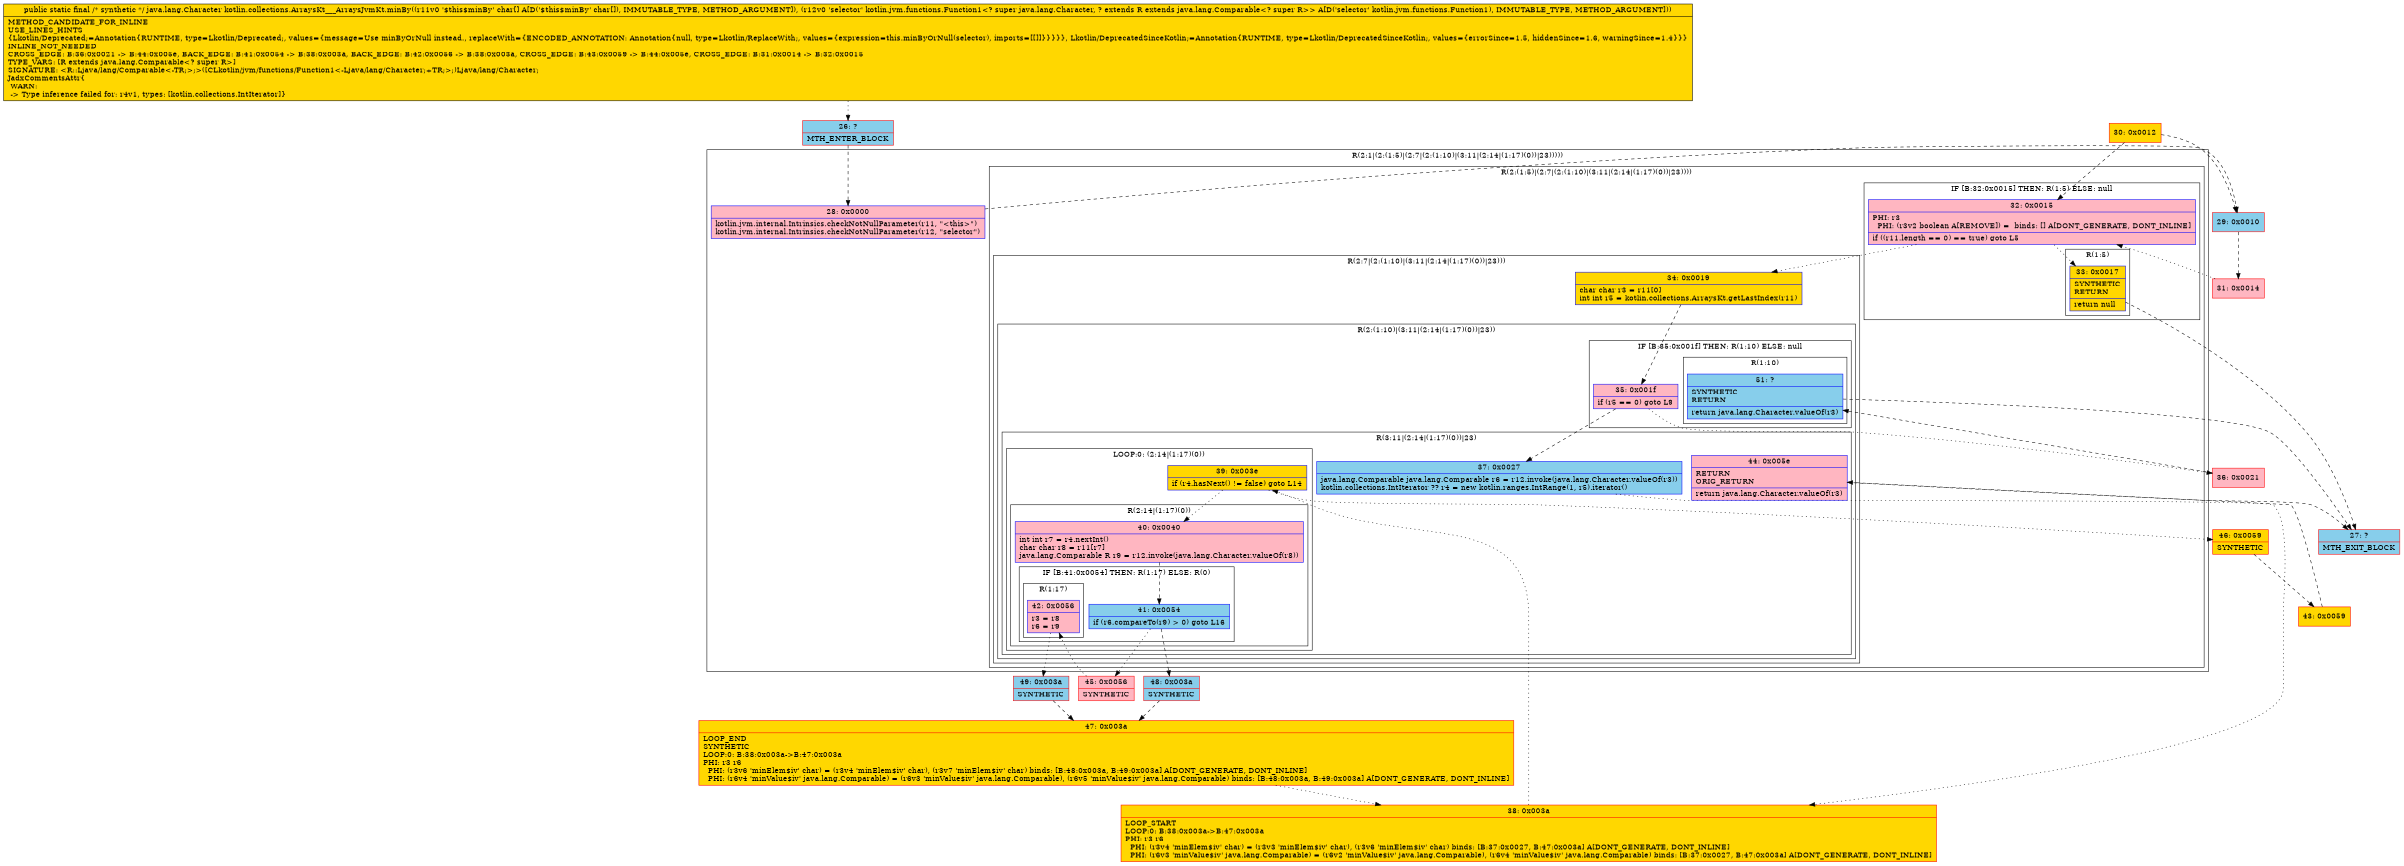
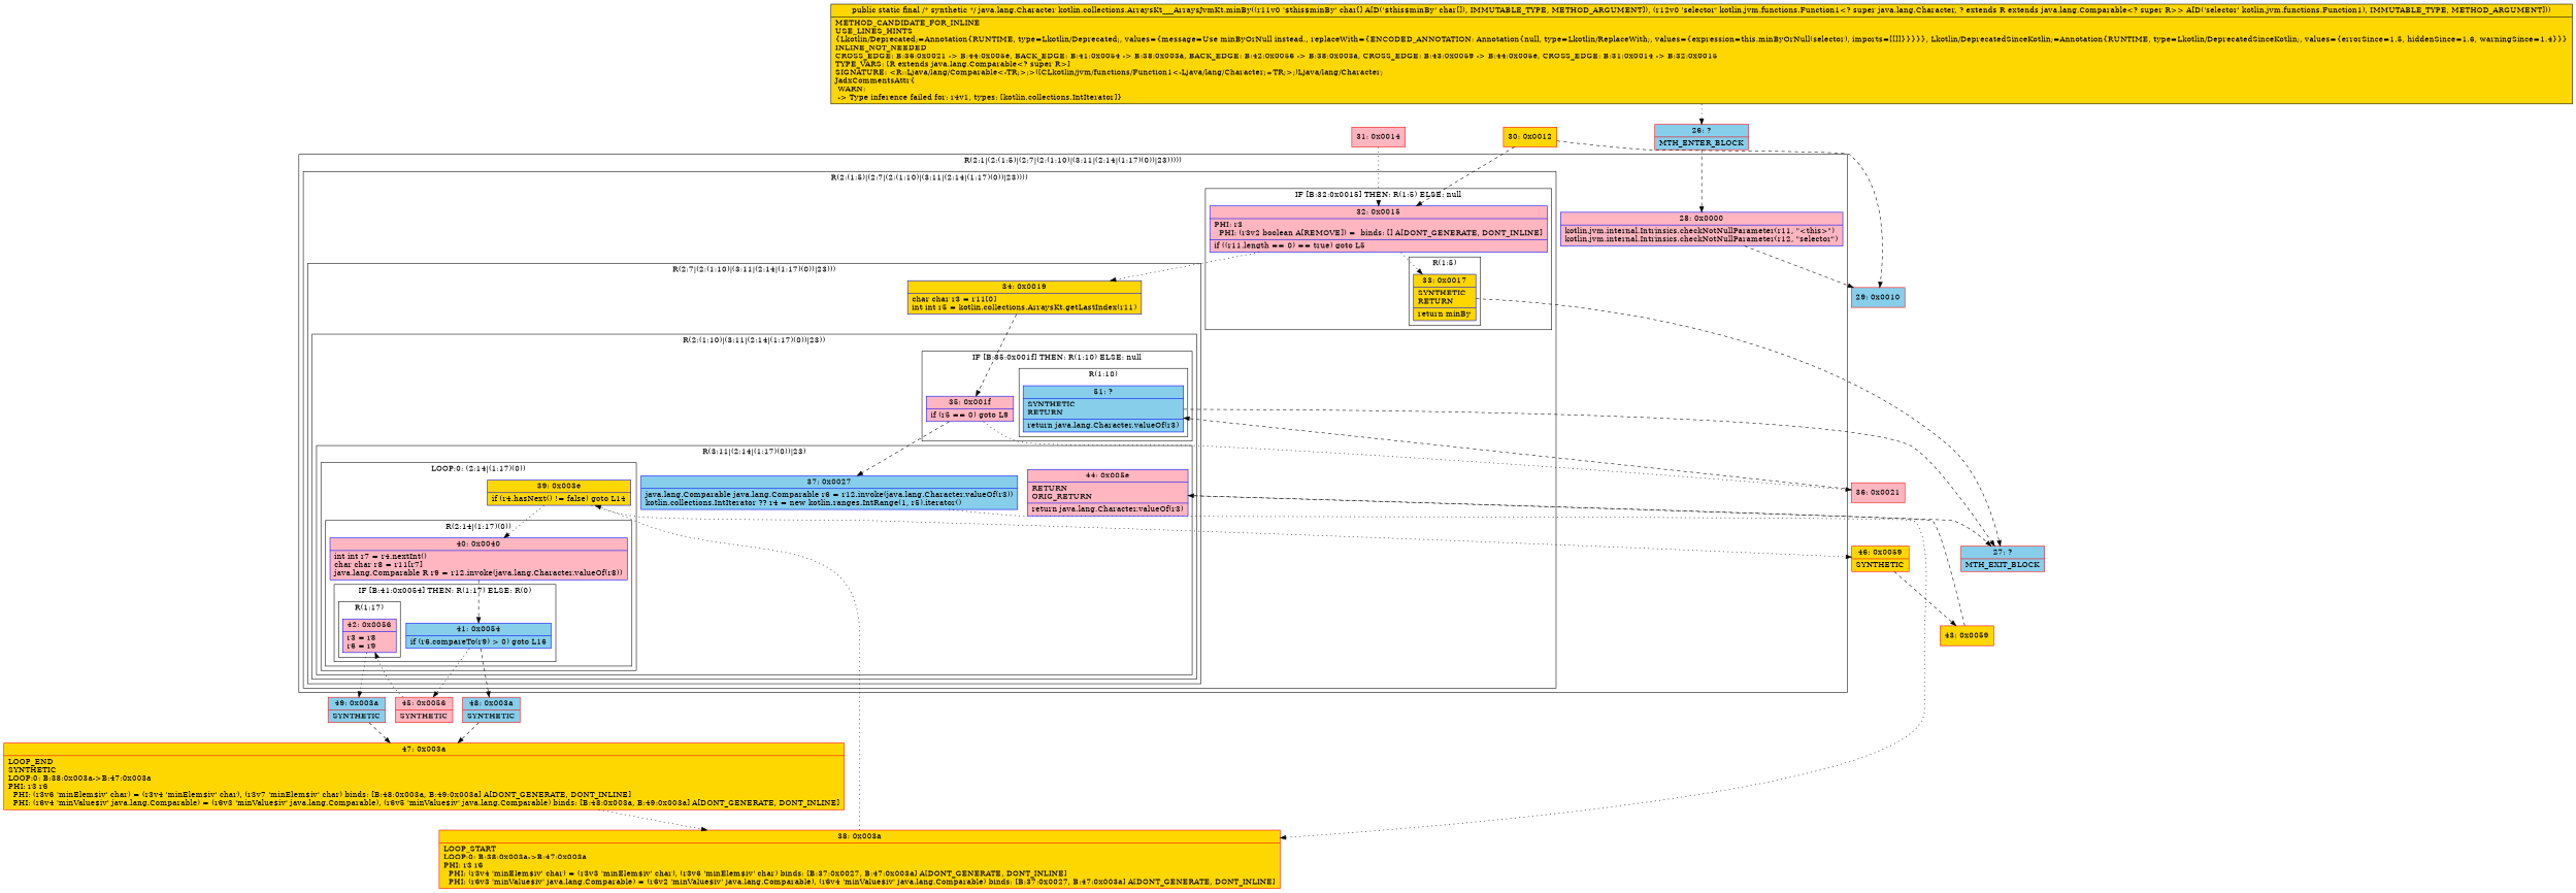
  digraph {
    node [color=red fillcolor=gold shape=record style=filled]
    edge [style=dashed]
-   n1 [color=blue label="{33\:\ 0x0017|SYNTHETIC\lRETURN\l|return null\l}"]
+   n1 [color=blue label="{33\:\ 0x0017|SYNTHETIC\lRETURN\l|return minBy\l}"]
    n2 [color=blue fillcolor=lightpink label="{32\:\ 0x0015|PHI: r3 \l  PHI: (r3v2 boolean A[REMOVE]) =  binds: [] A[DONT_GENERATE, DONT_INLINE]\l|if ((r11.length == 0) == true) goto L5\l}"]
    n3 [color=blue fillcolor=skyblue label="{51\:\ ?|SYNTHETIC\lRETURN\l|return java.lang.Character.valueOf(r3)\l}"]
    n4 [color=blue fillcolor=lightpink label="{35\:\ 0x001f|if (r5 == 0) goto L9\l}"]
    n5 [color=blue fillcolor=lightpink label="{42\:\ 0x0056|r3 = r8\lr6 = r9\l}"]
    n6 [color=blue fillcolor=skyblue label="{41\:\ 0x0054|if (r6.compareTo(r9) \> 0) goto L16\l}"]
    n7 [color=blue fillcolor=lightpink label="{40\:\ 0x0040|int int r7 = r4.nextInt()\lchar char r8 = r11[r7]\ljava.lang.Comparable R r9 = r12.invoke(java.lang.Character.valueOf(r8))\l}"]
    n8 [color=blue label="{39\:\ 0x003e|if (r4.hasNext() != false) goto L14\l}"]
    n9 [color=blue fillcolor=skyblue label="{37\:\ 0x0027|java.lang.Comparable java.lang.Comparable r6 = r12.invoke(java.lang.Character.valueOf(r3))\lkotlin.collections.IntIterator ?? r4 = new kotlin.ranges.IntRange(1, r5).iterator()\l}"]
    n10 [color=blue fillcolor=lightpink label="{44\:\ 0x005e|RETURN\lORIG_RETURN\l|return java.lang.Character.valueOf(r3)\l}"]
    n11 [color=blue label="{34\:\ 0x0019|char char r3 = r11[0]\lint int r5 = kotlin.collections.ArraysKt.getLastIndex(r11)\l}"]
    n12 [color=blue fillcolor=lightpink label="{28\:\ 0x0000|kotlin.jvm.internal.Intrinsics.checkNotNullParameter(r11, \"\<this\>\")\lkotlin.jvm.internal.Intrinsics.checkNotNullParameter(r12, \"selector\")\l}"]
    n13 [fillcolor=skyblue label="{27\:\ ?|MTH_EXIT_BLOCK\l}"]
    n14 [fillcolor=lightpink label="{36\:\ 0x0021}"]
    n15 [fillcolor=skyblue label="{49\:\ 0x003a|SYNTHETIC\l}"]
    n16 [fillcolor=lightpink label="{45\:\ 0x0056|SYNTHETIC\l}"]
    n17 [fillcolor=skyblue label="{48\:\ 0x003a|SYNTHETIC\l}"]
    n18 [label="{46\:\ 0x0059|SYNTHETIC\l}"]
    n19 [label="{38\:\ 0x003a|LOOP_START\lLOOP:0: B:38:0x003a\-\>B:47:0x003a\lPHI: r3 r6 \l  PHI: (r3v4 'minElem$iv' char) = (r3v3 'minElem$iv' char), (r3v6 'minElem$iv' char) binds: [B:37:0x0027, B:47:0x003a] A[DONT_GENERATE, DONT_INLINE]\l  PHI: (r6v3 'minValue$iv' java.lang.Comparable) = (r6v2 'minValue$iv' java.lang.Comparable), (r6v4 'minValue$iv' java.lang.Comparable) binds: [B:37:0x0027, B:47:0x003a] A[DONT_GENERATE, DONT_INLINE]\l}"]
    n20 [fillcolor=skyblue label="{29\:\ 0x0010}"]
    n21 [fillcolor=lightpink label="{31\:\ 0x0014}"]
    n22 [label="{43\:\ 0x0059}"]
    n23 [label="{47\:\ 0x003a|LOOP_END\lSYNTHETIC\lLOOP:0: B:38:0x003a\-\>B:47:0x003a\lPHI: r3 r6 \l  PHI: (r3v6 'minElem$iv' char) = (r3v4 'minElem$iv' char), (r3v7 'minElem$iv' char) binds: [B:48:0x003a, B:49:0x003a] A[DONT_GENERATE, DONT_INLINE]\l  PHI: (r6v4 'minValue$iv' java.lang.Comparable) = (r6v3 'minValue$iv' java.lang.Comparable), (r6v5 'minValue$iv' java.lang.Comparable) binds: [B:48:0x003a, B:49:0x003a] A[DONT_GENERATE, DONT_INLINE]\l}"]
    n24 [fillcolor=skyblue label="{26\:\ ?|MTH_ENTER_BLOCK\l}"]
    n25 [label="{30\:\ 0x0012}"]
    n26 [label="{public static final \/* synthetic *\/ java.lang.Character kotlin.collections.ArraysKt___ArraysJvmKt.minBy((r11v0 '$this$minBy' char[] A[D('$this$minBy' char[]), IMMUTABLE_TYPE, METHOD_ARGUMENT]), (r12v0 'selector' kotlin.jvm.functions.Function1\<? super java.lang.Character, ? extends R extends java.lang.Comparable\<? super R\>\> A[D('selector' kotlin.jvm.functions.Function1), IMMUTABLE_TYPE, METHOD_ARGUMENT]))  | METHOD_CANDIDATE_FOR_INLINE\lUSE_LINES_HINTS\l\{Lkotlin\/Deprecated;=Annotation\{RUNTIME, type=Lkotlin\/Deprecated;, values=\{message=Use minByOrNull instead., replaceWith=\{ENCODED_ANNOTATION: Annotation\{null, type=Lkotlin\/ReplaceWith;, values=\{expression=this.minByOrNull(selector), imports=[[]]\}\}\}\}\}, Lkotlin\/DeprecatedSinceKotlin;=Annotation\{RUNTIME, type=Lkotlin\/DeprecatedSinceKotlin;, values=\{errorSince=1.5, hiddenSince=1.6, warningSince=1.4\}\}\}\lINLINE_NOT_NEEDED\lCROSS_EDGE: B:36:0x0021 \-\> B:44:0x005e, BACK_EDGE: B:41:0x0054 \-\> B:38:0x003a, BACK_EDGE: B:42:0x0056 \-\> B:38:0x003a, CROSS_EDGE: B:43:0x0059 \-\> B:44:0x005e, CROSS_EDGE: B:31:0x0014 \-\> B:32:0x0015\lTYPE_VARS: [R extends java.lang.Comparable\<? super R\>]\lSIGNATURE: \<R::Ljava\/lang\/Comparable\<\-TR;\>;\>([CLkotlin\/jvm\/functions\/Function1\<\-Ljava\/lang\/Character;+TR;\>;)Ljava\/lang\/Character;\lJadxCommentsAttr\{\l WARN: \l \-\> Type inference failed for: r4v1, types: [kotlin.collections.IntIterator]\}\l}" color=""]
    subgraph cluster_1 {
      label="R(2:1|(2:(1:5)|(2:7|(2:(1:10)|(3:11|(2:14|(1:17)(0))|23)))))"
      n12
      subgraph cluster_2 {
        label="R(2:(1:5)|(2:7|(2:(1:10)|(3:11|(2:14|(1:17)(0))|23))))"
        subgraph cluster_3 {
          label="IF [B:32:0x0015] THEN: R(1:5) ELSE: null"
          n2
          subgraph cluster_4 {
            label="R(1:5)"
            n1
          }
        }
        subgraph cluster_5 {
          label="R(2:7|(2:(1:10)|(3:11|(2:14|(1:17)(0))|23)))"
          n11
          subgraph cluster_6 {
            label="R(2:(1:10)|(3:11|(2:14|(1:17)(0))|23))"
            subgraph cluster_7 {
              label="IF [B:35:0x001f] THEN: R(1:10) ELSE: null"
              n4
              subgraph cluster_8 {
                label="R(1:10)"
                n3
              }
            }
            subgraph cluster_9 {
              label="R(3:11|(2:14|(1:17)(0))|23)"
              n9
              n10
              subgraph cluster_10 {
                label="LOOP:0: (2:14|(1:17)(0))"
                n8
                subgraph cluster_11 {
                  label="R(2:14|(1:17)(0))"
                  n7
                  subgraph cluster_12 {
                    label="IF [B:41:0x0054] THEN: R(1:17) ELSE: R(0)"
                    n6
                    subgraph cluster_13 {
                      label="R(1:17)"
                      n5
                    }
                    subgraph cluster_14 {
                      label="R(0)"
                    }
                  }
                }
              }
            }
          }
        }
      }
    }
    n1 -> n13
    n2 -> n1 [style=dotted]
    n2 -> n11 [style=dotted]
    n3 -> n13
    n4 -> n9
    n4 -> n14 [style=dotted]
    n5 -> n15 [style=dotted]
    n6 -> n16 [style=dotted]
    n6 -> n17
    n7 -> n6
    n8 -> n7 [style=dotted]
    n8 -> n18 [style=dotted]
    n9 -> n19 [style=dotted]
    n10 -> n13
    n11 -> n4
    n12 -> n20
    n14 -> n3
    n15 -> n23
    n16 -> n5 [style=dotted]
    n17 -> n23
    n18 -> n22
    n19 -> n8 [style=dotted]
-   n20 -> n21
    n21 -> n2 [style=dotted]
    n22 -> n10
    n23 -> n19 [style=dotted]
    n24 -> n12
    n25 -> n2
    n25 -> n20
    n26 -> n24 [style=dotted]
  }
